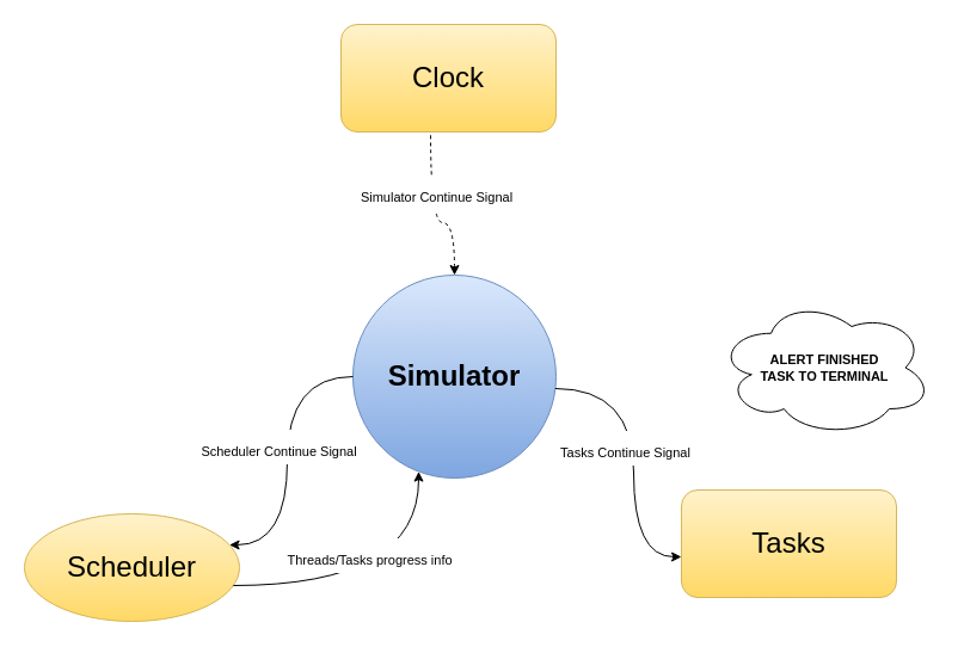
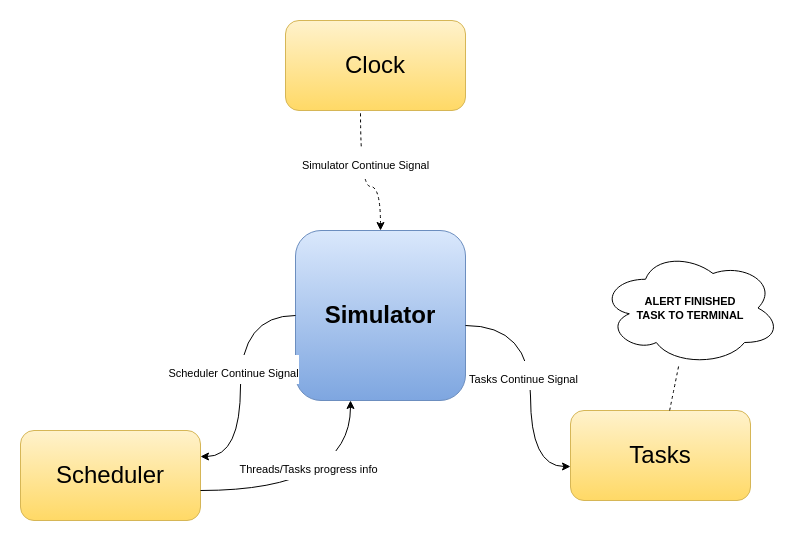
  <mxCell id="0" />
  <mxCell id="1" parent="0" />
- <mxCell id="2" value="&lt;font style=&quot;font-size: 24px;&quot;&gt;&lt;b&gt;Simulator&lt;/b&gt;&lt;/font&gt;" style="ellipse;whiteSpace=wrap;html=1;aspect=fixed;fillColor=#dae8fc;gradientColor=#7ea6e0;strokeColor=#6c8ebf;" vertex="1" parent="1"><mxGeometry x="295" y="230" width="170" height="170" as="geometry" /></mxCell>
+ <mxCell id="2" value="&lt;font style=&quot;font-size: 24px;&quot;&gt;&lt;b&gt;Simulator&lt;/b&gt;&lt;/font&gt;" style="whiteSpace=wrap;html=1;aspect=fixed;fillColor=#dae8fc;gradientColor=#7ea6e0;strokeColor=#6c8ebf;rounded=1;" vertex="1" parent="1"><mxGeometry x="295" y="230" width="170" height="170" as="geometry" /></mxCell>
  <mxCell id="3" value="Clock" style="rounded=1;whiteSpace=wrap;html=1;fontSize=24;fillColor=#fff2cc;gradientColor=#ffd966;strokeColor=#d6b656;" vertex="1" parent="1"><mxGeometry x="285" y="20" width="180" height="90" as="geometry" /></mxCell>
- <mxCell id="4" value="Scheduler" style="ellipse;whiteSpace=wrap;html=1;fontSize=24;fillColor=#fff2cc;gradientColor=#ffd966;strokeColor=#d6b656;" vertex="1" parent="1"><mxGeometry x="20" y="430" width="180" height="90" as="geometry" /></mxCell>
+ <mxCell id="4" value="Scheduler" style="rounded=1;whiteSpace=wrap;html=1;fontSize=24;fillColor=#fff2cc;gradientColor=#ffd966;strokeColor=#d6b656;" vertex="1" parent="1"><mxGeometry x="20" y="430" width="180" height="90" as="geometry" /></mxCell>
  <mxCell id="5" value="Tasks" style="rounded=1;whiteSpace=wrap;html=1;fontSize=24;fillColor=#fff2cc;gradientColor=#ffd966;strokeColor=#d6b656;" vertex="1" parent="1"><mxGeometry x="570" y="410" width="180" height="90" as="geometry" /></mxCell>
  <mxCell id="6" value="" style="endArrow=none;html=1;rounded=0;fontSize=24;edgeStyle=orthogonalEdgeStyle;curved=1;endFill=0;startArrow=classic;startFill=1;dashed=1;" edge="1" parent="1" source="2" target="3"><mxGeometry width="50" height="50" relative="1" as="geometry"><mxPoint x="360" y="410" as="sourcePoint" /><mxPoint x="410" y="360" as="targetPoint" /><Array as="points"><mxPoint x="380" y="186" /><mxPoint x="360" y="186" /></Array></mxGeometry></mxCell>
  <mxCell id="7" value="&lt;font style=&quot;font-size: 11px;&quot;&gt;Simulator Continue Signal&lt;/font&gt;" style="edgeLabel;html=1;align=center;verticalAlign=middle;resizable=0;points=[];fontSize=24;" vertex="1" connectable="0" parent="6"><mxGeometry x="-0.179" y="5" relative="1" as="geometry"><mxPoint x="-3" y="-31" as="offset" /></mxGeometry></mxCell>
  <mxCell id="8" value="" style="endArrow=none;html=1;rounded=0;fontSize=24;edgeStyle=orthogonalEdgeStyle;curved=1;endFill=0;startArrow=classic;startFill=1;" edge="1" parent="1" source="4" target="2"><mxGeometry width="50" height="50" relative="1" as="geometry"><mxPoint x="260" y="500" as="sourcePoint" /><mxPoint x="240" y="380" as="targetPoint" /><Array as="points"><mxPoint x="240" y="456" /><mxPoint x="240" y="315" /></Array></mxGeometry></mxCell>
  <mxCell id="9" value="&lt;font style=&quot;font-size: 11px;&quot;&gt;Scheduler Continue Signal&lt;/font&gt;" style="edgeLabel;html=1;align=center;verticalAlign=middle;resizable=0;points=[];fontSize=24;" vertex="1" connectable="0" parent="8"><mxGeometry x="-0.179" y="5" relative="1" as="geometry"><mxPoint x="-3" y="-31" as="offset" /></mxGeometry></mxCell>
  <mxCell id="10" value="" style="endArrow=none;html=1;rounded=0;fontSize=24;edgeStyle=orthogonalEdgeStyle;curved=1;endFill=0;startArrow=classic;startFill=1;" edge="1" parent="1" source="5" target="2"><mxGeometry width="50" height="50" relative="1" as="geometry"><mxPoint x="210" y="466" as="sourcePoint" /><mxPoint x="305" y="325.034" as="targetPoint" /><Array as="points"><mxPoint x="530" y="466" /><mxPoint x="530" y="325" /></Array></mxGeometry></mxCell>
  <mxCell id="11" value="&lt;font style=&quot;font-size: 11px;&quot;&gt;Tasks Continue Signal&lt;/font&gt;" style="edgeLabel;html=1;align=center;verticalAlign=middle;resizable=0;points=[];fontSize=24;" vertex="1" connectable="0" parent="10"><mxGeometry x="-0.179" y="5" relative="1" as="geometry"><mxPoint x="-3" y="-31" as="offset" /></mxGeometry></mxCell>
  <mxCell id="12" value="" style="endArrow=none;html=1;rounded=0;fontSize=24;edgeStyle=orthogonalEdgeStyle;curved=1;endFill=0;startArrow=classic;startFill=1;" edge="1" parent="1" source="2" target="4"><mxGeometry width="50" height="50" relative="1" as="geometry"><mxPoint x="260" y="571.029" as="sourcePoint" /><mxPoint x="355" y="430" as="targetPoint" /><Array as="points"><mxPoint x="350" y="490" /></Array></mxGeometry></mxCell>
  <mxCell id="13" value="&lt;font style=&quot;font-size: 11px;&quot;&gt;Threads/Tasks progress info&lt;/font&gt;" style="edgeLabel;html=1;align=center;verticalAlign=middle;resizable=0;points=[];fontSize=24;" vertex="1" connectable="0" parent="12"><mxGeometry x="-0.179" y="5" relative="1" as="geometry"><mxPoint x="-34" y="-31" as="offset" /></mxGeometry></mxCell>
  <mxCell id="14" value="&lt;b&gt;ALERT FINISHED&lt;br&gt;TASK TO TERMINAL&lt;br&gt;&lt;/b&gt;" style="ellipse;shape=cloud;whiteSpace=wrap;html=1;fontSize=11;" vertex="1" parent="1"><mxGeometry x="600" y="250" width="180" height="115" as="geometry" /></mxCell>
+ <mxCell id="15" value="" style="endArrow=none;dashed=1;html=1;rounded=0;fontSize=11;curved=1;" edge="1" parent="1" source="5" target="14"><mxGeometry width="50" height="50" relative="1" as="geometry"><mxPoint x="520" y="440" as="sourcePoint" /><mxPoint x="570" y="390" as="targetPoint" /></mxGeometry></mxCell>
